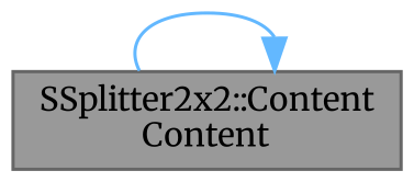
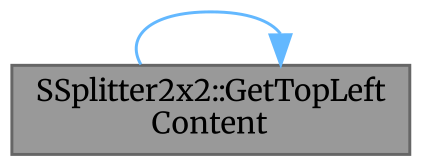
  digraph {
    rankdir=RL
    fontname=Merriweather
-   n1 [color=gray40 fillcolor=grey60 fontcolor=black fontname=Merriweather fontsize=10 height=0.2 label="SSplitter2x2::Content\lContent" shape=box style=filled width=0.4]
+   n1 [color=gray40 fillcolor=grey60 fontcolor=black fontname=Merriweather fontsize=10 height=0.2 label="SSplitter2x2::GetTopLeft\lContent" shape=box style=filled width=0.4]
    n1 -> n1 [color=steelblue1 dir=back fontname=Merriweather fontsize=10 labelfontname=Helvetica labelfontsize=10 style=solid]
  }
